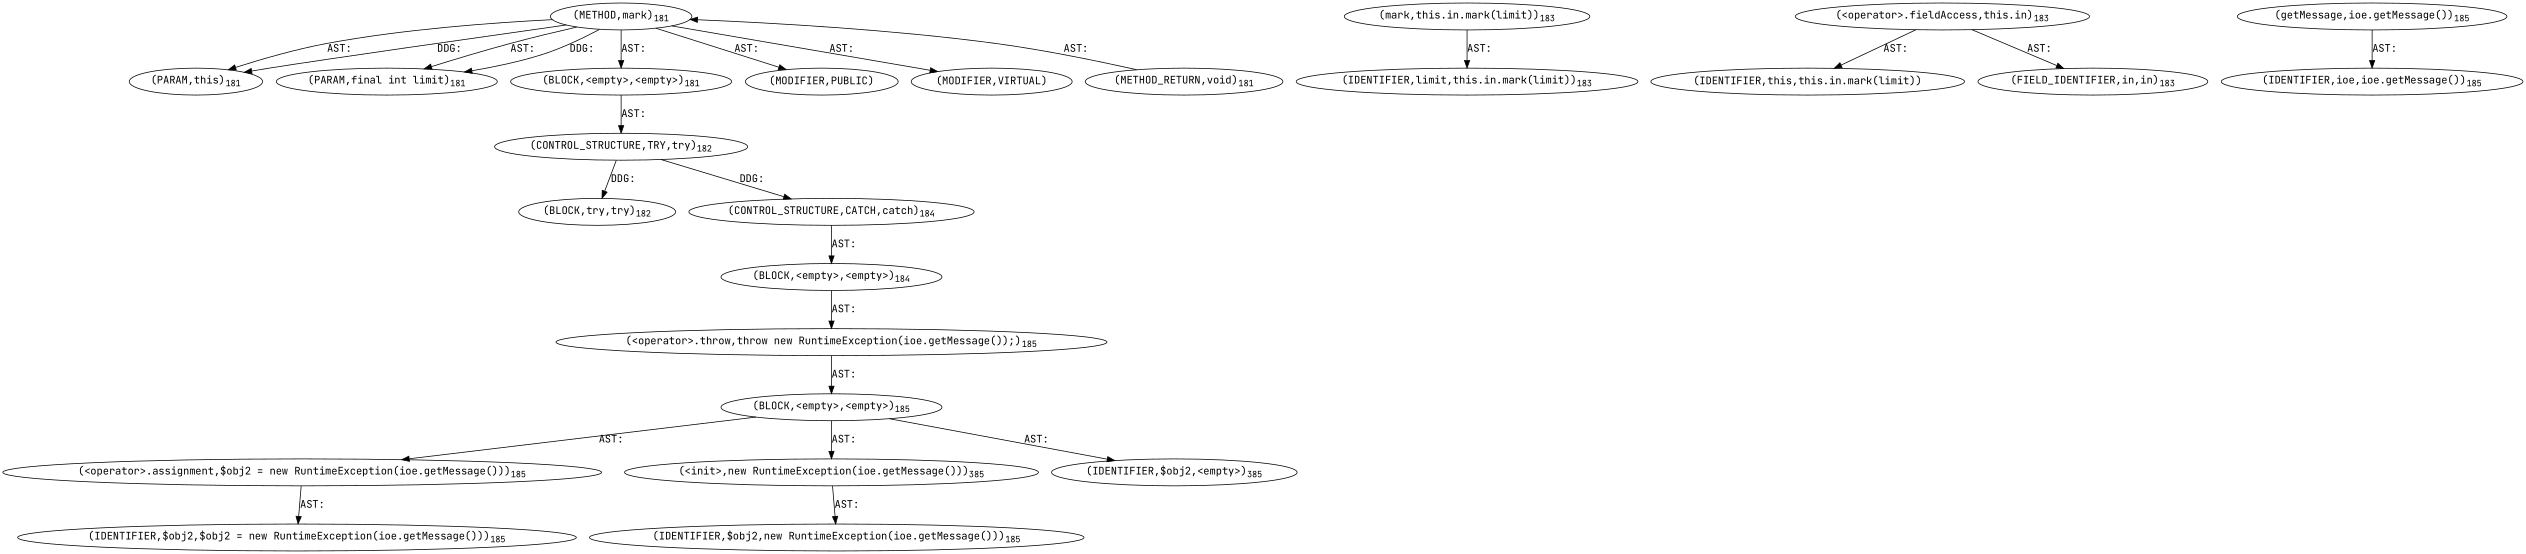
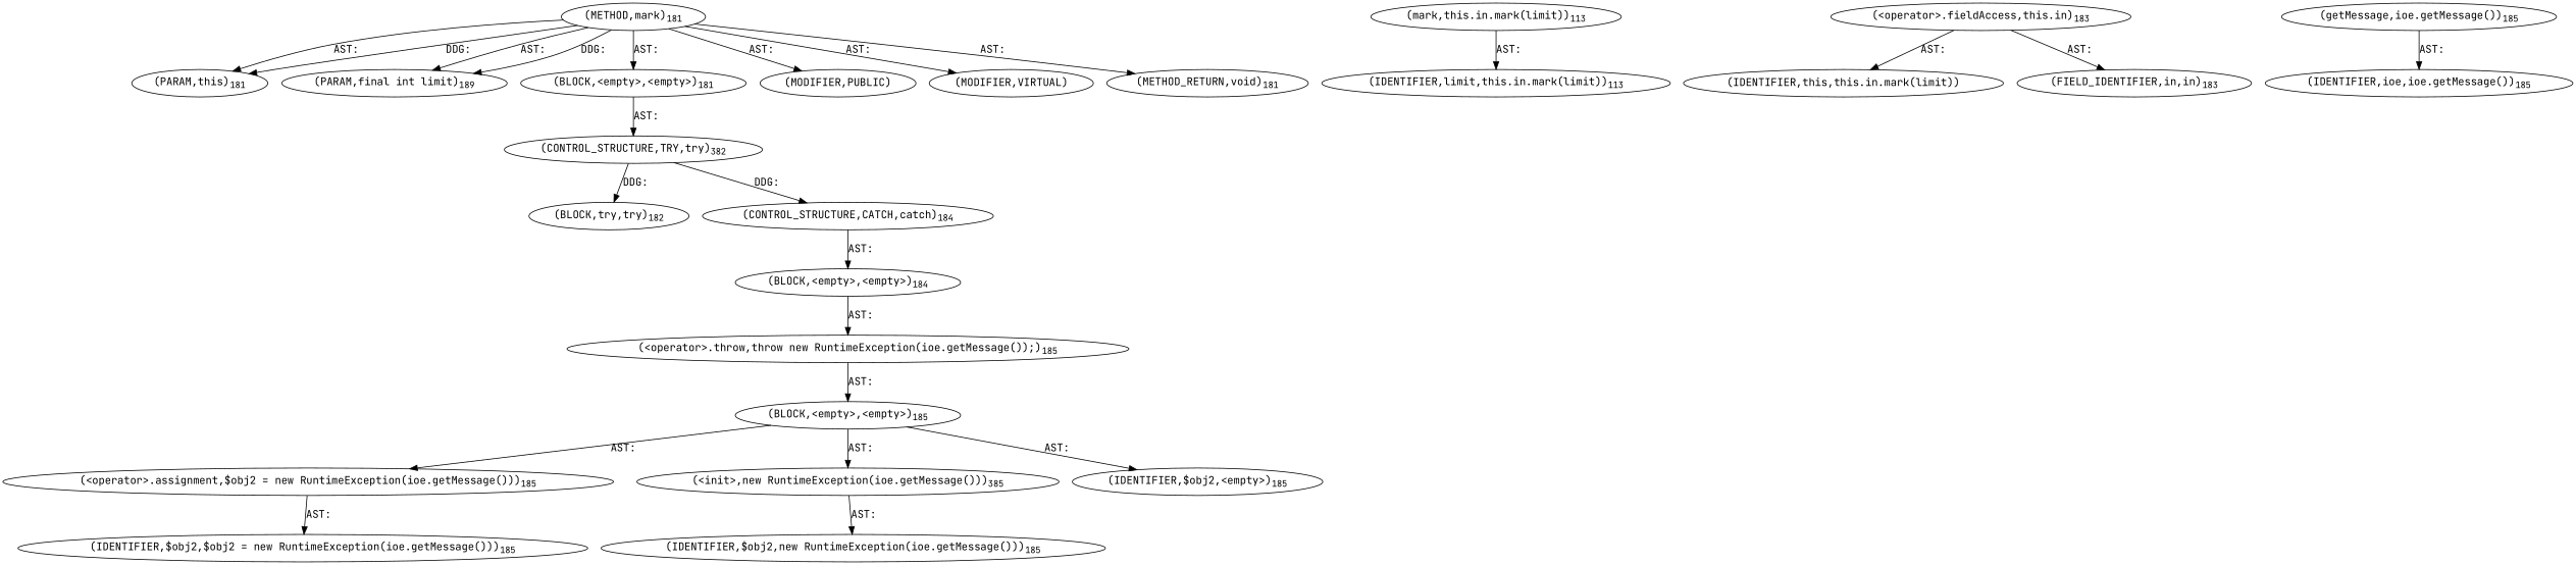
  digraph {
    fontname="JetBrains Mono"
    node [fontname="JetBrains Mono"]
    edge [fontname="JetBrains Mono"]
    n1 [label=<(METHOD,mark)<SUB>181</SUB>>]
    n2 [label=<(PARAM,this)<SUB>181</SUB>>]
-   n3 [label=<(PARAM,final int limit)<SUB>181</SUB>>]
+   n3 [label=<(PARAM,final int limit)<SUB>189</SUB>>]
    n4 [label=<(BLOCK,&lt;empty&gt;,&lt;empty&gt;)<SUB>181</SUB>>]
    n5 [label=<(MODIFIER,PUBLIC)>]
    n6 [label=<(MODIFIER,VIRTUAL)>]
    n7 [label=<(METHOD_RETURN,void)<SUB>181</SUB>>]
-   n8 [label=<(CONTROL_STRUCTURE,TRY,try)<SUB>182</SUB>>]
+   n8 [label=<(CONTROL_STRUCTURE,TRY,try)<SUB>382</SUB>>]
    n9 [label=<(BLOCK,try,try)<SUB>182</SUB>>]
    n10 [label=<(CONTROL_STRUCTURE,CATCH,catch)<SUB>184</SUB>>]
    n11 [label=<(BLOCK,&lt;empty&gt;,&lt;empty&gt;)<SUB>184</SUB>>]
-   n12 [label=<(mark,this.in.mark(limit))<SUB>183</SUB>>]
-   n13 [label=<(IDENTIFIER,limit,this.in.mark(limit))<SUB>183</SUB>>]
+   n12 [label=<(mark,this.in.mark(limit))<SUB>113</SUB>>]
+   n13 [label=<(IDENTIFIER,limit,this.in.mark(limit))<SUB>113</SUB>>]
    n14 [label=<(&lt;operator&gt;.fieldAccess,this.in)<SUB>183</SUB>>]
    n15 [label=<(IDENTIFIER,this,this.in.mark(limit))>]
    n16 [label=<(FIELD_IDENTIFIER,in,in)<SUB>183</SUB>>]
    n17 [label=<(&lt;operator&gt;.throw,throw new RuntimeException(ioe.getMessage());)<SUB>185</SUB>>]
    n18 [label=<(BLOCK,&lt;empty&gt;,&lt;empty&gt;)<SUB>185</SUB>>]
    n19 [label=<(&lt;operator&gt;.assignment,$obj2 = new RuntimeException(ioe.getMessage()))<SUB>185</SUB>>]
    n20 [label=<(&lt;init&gt;,new RuntimeException(ioe.getMessage()))<SUB>385</SUB>>]
-   n21 [label=<(IDENTIFIER,$obj2,&lt;empty&gt;)<SUB>385</SUB>>]
+   n21 [label=<(IDENTIFIER,$obj2,&lt;empty&gt;)<SUB>185</SUB>>]
    n22 [label=<(IDENTIFIER,$obj2,$obj2 = new RuntimeException(ioe.getMessage()))<SUB>185</SUB>>]
    n23 [label=<(IDENTIFIER,$obj2,new RuntimeException(ioe.getMessage()))<SUB>185</SUB>>]
    n24 [label=<(getMessage,ioe.getMessage())<SUB>185</SUB>>]
    n25 [label=<(IDENTIFIER,ioe,ioe.getMessage())<SUB>185</SUB>>]
    n1 -> n2 [label="AST: "]
    n1 -> n2 [label="DDG: "]
    n1 -> n3 [label="AST: "]
    n1 -> n3 [label="DDG: "]
    n1 -> n4 [label="AST: "]
    n1 -> n5 [label="AST: "]
    n1 -> n6 [label="AST: "]
-   n7 -> n1 [label="AST: "]
+   n1 -> n7 [label="AST: "]
    n4 -> n8 [label="AST: "]
    n8 -> n9 [label="DDG: "]
    n8 -> n10 [label="DDG: "]
    n10 -> n11 [label="AST: "]
    n11 -> n17 [label="AST: "]
    n12 -> n13 [label="AST: "]
    n14 -> n15 [label="AST: "]
    n14 -> n16 [label="AST: "]
    n17 -> n18 [label="AST: "]
    n18 -> n19 [label="AST: "]
    n18 -> n20 [label="AST: "]
    n18 -> n21 [label="AST: "]
    n19 -> n22 [label="AST: "]
    n20 -> n23 [label="AST: "]
    n24 -> n25 [label="AST: "]
  }
